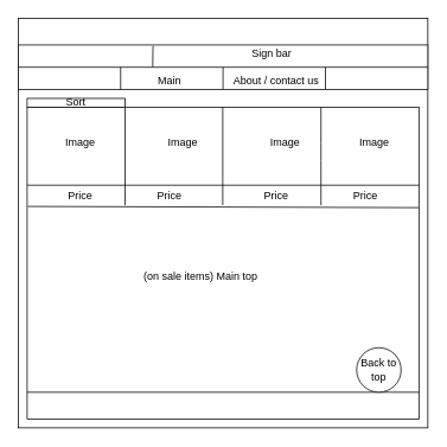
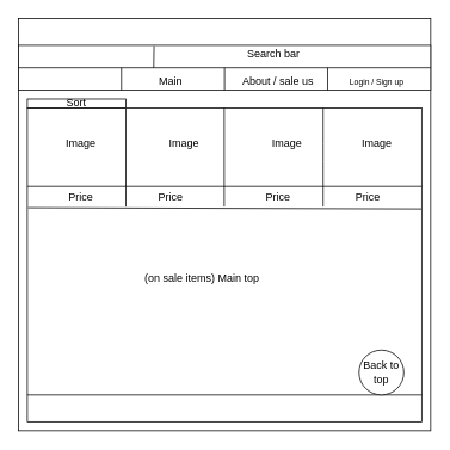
  <mxCell id="0" />
  <mxCell id="1" parent="0" />
  <mxCell id="2" value="" style="rounded=0;whiteSpace=wrap;html=1;" vertex="1" parent="1"><mxGeometry x="20" y="20" width="460" height="460" as="geometry" /></mxCell>
  <mxCell id="3" value="Contents" style="text;html=1;strokeColor=none;fillColor=none;align=center;verticalAlign=middle;whiteSpace=wrap;rounded=0;" vertex="1" parent="1"><mxGeometry x="185" y="240" width="130" height="20" as="geometry" /></mxCell>
  <mxCell id="4" value="" style="rounded=0;whiteSpace=wrap;html=1;" vertex="1" parent="1"><mxGeometry x="20" y="50" width="460" height="50" as="geometry" /></mxCell>
  <mxCell id="5" value="" style="endArrow=none;html=1;exitX=0;exitY=0.5;exitDx=0;exitDy=0;entryX=1;entryY=0.5;entryDx=0;entryDy=0;" edge="1" parent="1" source="4" target="4"><mxGeometry width="50" height="50" relative="1" as="geometry"><mxPoint x="70" y="200" as="sourcePoint" /><mxPoint x="120" y="150" as="targetPoint" /></mxGeometry></mxCell>
  <mxCell id="6" value="" style="endArrow=none;html=1;exitX=0.75;exitY=1;exitDx=0;exitDy=0;" edge="1" parent="1" source="4"><mxGeometry width="50" height="50" relative="1" as="geometry"><mxPoint x="70" y="200" as="sourcePoint" /><mxPoint x="365" y="75" as="targetPoint" /></mxGeometry></mxCell>
+ <mxCell id="7" value="&lt;font style=&quot;font-size: 9px&quot;&gt;Login / Sign up&lt;/font&gt;" style="text;html=1;strokeColor=none;fillColor=none;align=center;verticalAlign=middle;whiteSpace=wrap;rounded=0;" vertex="1" parent="1"><mxGeometry x="380" y="80" width="80" height="20" as="geometry" /></mxCell>
  <mxCell id="8" value="" style="endArrow=none;html=1;entryX=0.25;entryY=1;entryDx=0;entryDy=0;" edge="1" parent="1" target="4"><mxGeometry width="50" height="50" relative="1" as="geometry"><mxPoint x="135" y="75" as="sourcePoint" /><mxPoint x="120" y="150" as="targetPoint" /></mxGeometry></mxCell>
  <mxCell id="9" value="" style="endArrow=none;html=1;exitX=0.5;exitY=1;exitDx=0;exitDy=0;" edge="1" parent="1" source="4"><mxGeometry width="50" height="50" relative="1" as="geometry"><mxPoint x="70" y="200" as="sourcePoint" /><mxPoint x="250" y="75" as="targetPoint" /></mxGeometry></mxCell>
  <mxCell id="10" value="Main" style="text;html=1;strokeColor=none;fillColor=none;align=center;verticalAlign=middle;whiteSpace=wrap;rounded=0;" vertex="1" parent="1"><mxGeometry x="170" y="80" width="40" height="20" as="geometry" /></mxCell>
- <mxCell id="11" value="Sign bar" style="text;html=1;strokeColor=none;fillColor=none;align=center;verticalAlign=middle;whiteSpace=wrap;rounded=0;" vertex="1" parent="1"><mxGeometry x="260" y="50" width="90" height="20" as="geometry" /></mxCell>
+ <mxCell id="11" value="Search bar" style="text;html=1;strokeColor=none;fillColor=none;align=center;verticalAlign=middle;whiteSpace=wrap;rounded=0;" vertex="1" parent="1"><mxGeometry x="260" y="50" width="90" height="20" as="geometry" /></mxCell>
  <mxCell id="12" value="" style="endArrow=none;html=1;entryX=0.329;entryY=0.019;entryDx=0;entryDy=0;entryPerimeter=0;" edge="1" parent="1" target="4"><mxGeometry width="50" height="50" relative="1" as="geometry"><mxPoint x="171" y="75" as="sourcePoint" /><mxPoint x="120" y="210" as="targetPoint" /></mxGeometry></mxCell>
  <mxCell id="13" value="" style="rounded=0;whiteSpace=wrap;html=1;fontStyle=1" vertex="1" parent="1"><mxGeometry x="30" y="120" width="440" height="350" as="geometry" /></mxCell>
  <mxCell id="14" value="" style="endArrow=none;html=1;exitX=0;exitY=0.25;exitDx=0;exitDy=0;entryX=1;entryY=0.25;entryDx=0;entryDy=0;" edge="1" parent="1" source="13" target="13"><mxGeometry width="50" height="50" relative="1" as="geometry"><mxPoint x="70" y="260" as="sourcePoint" /><mxPoint x="120" y="210" as="targetPoint" /></mxGeometry></mxCell>
  <mxCell id="15" value="" style="endArrow=none;html=1;exitX=0.002;exitY=0.318;exitDx=0;exitDy=0;exitPerimeter=0;entryX=0.999;entryY=0.322;entryDx=0;entryDy=0;entryPerimeter=0;" edge="1" parent="1" source="13" target="13"><mxGeometry width="50" height="50" relative="1" as="geometry"><mxPoint x="70" y="260" as="sourcePoint" /><mxPoint x="120" y="210" as="targetPoint" /></mxGeometry></mxCell>
  <mxCell id="16" value="" style="endArrow=none;html=1;exitX=0.25;exitY=0;exitDx=0;exitDy=0;" edge="1" parent="1" source="13"><mxGeometry width="50" height="50" relative="1" as="geometry"><mxPoint x="70" y="260" as="sourcePoint" /><mxPoint x="140" y="230" as="targetPoint" /></mxGeometry></mxCell>
- <mxCell id="17" value="About / contact us" style="text;html=1;strokeColor=none;fillColor=none;align=center;verticalAlign=middle;whiteSpace=wrap;rounded=0;" vertex="1" parent="1"><mxGeometry x="260" y="80" width="100" height="20" as="geometry" /></mxCell>
+ <mxCell id="17" value="About / sale us" style="text;html=1;strokeColor=none;fillColor=none;align=center;verticalAlign=middle;whiteSpace=wrap;rounded=0;" vertex="1" parent="1"><mxGeometry x="260" y="80" width="100" height="20" as="geometry" /></mxCell>
  <mxCell id="18" value="" style="endArrow=none;html=1;" edge="1" parent="1"><mxGeometry width="50" height="50" relative="1" as="geometry"><mxPoint x="249.66" y="230" as="sourcePoint" /><mxPoint x="249.66" y="120" as="targetPoint" /></mxGeometry></mxCell>
  <mxCell id="19" value="" style="endArrow=none;html=1;exitX=0.75;exitY=0;exitDx=0;exitDy=0;" edge="1" parent="1" source="13"><mxGeometry width="50" height="50" relative="1" as="geometry"><mxPoint x="70" y="240" as="sourcePoint" /><mxPoint x="360" y="230" as="targetPoint" /><Array as="points"><mxPoint x="360" y="170" /></Array></mxGeometry></mxCell>
  <mxCell id="20" value="" style="endArrow=none;html=1;" edge="1" parent="1"><mxGeometry width="50" height="50" relative="1" as="geometry"><mxPoint x="30" y="440" as="sourcePoint" /><mxPoint x="470" y="440" as="targetPoint" /></mxGeometry></mxCell>
  <mxCell id="21" value="Image" style="text;html=1;strokeColor=none;fillColor=none;align=center;verticalAlign=middle;whiteSpace=wrap;rounded=0;" vertex="1" parent="1"><mxGeometry x="185" y="150" width="40" height="20" as="geometry" /></mxCell>
  <mxCell id="22" value="Price" style="text;html=1;strokeColor=none;fillColor=none;align=center;verticalAlign=middle;whiteSpace=wrap;rounded=0;" vertex="1" parent="1"><mxGeometry x="70" y="210" width="40" height="20" as="geometry" /></mxCell>
  <mxCell id="23" value="Price" style="text;html=1;strokeColor=none;fillColor=none;align=center;verticalAlign=middle;whiteSpace=wrap;rounded=0;" vertex="1" parent="1"><mxGeometry x="170" y="210" width="40" height="20" as="geometry" /></mxCell>
  <mxCell id="24" value="Price" style="text;html=1;strokeColor=none;fillColor=none;align=center;verticalAlign=middle;whiteSpace=wrap;rounded=0;" vertex="1" parent="1"><mxGeometry x="290" y="210" width="40" height="20" as="geometry" /></mxCell>
  <mxCell id="25" value="Price" style="text;html=1;strokeColor=none;fillColor=none;align=center;verticalAlign=middle;whiteSpace=wrap;rounded=0;" vertex="1" parent="1"><mxGeometry x="390" y="210" width="40" height="20" as="geometry" /></mxCell>
  <mxCell id="26" value="Image" style="text;html=1;strokeColor=none;fillColor=none;align=center;verticalAlign=middle;whiteSpace=wrap;rounded=0;" vertex="1" parent="1"><mxGeometry x="70" y="150" width="40" height="20" as="geometry" /></mxCell>
  <mxCell id="27" value="Image" style="text;html=1;strokeColor=none;fillColor=none;align=center;verticalAlign=middle;whiteSpace=wrap;rounded=0;" vertex="1" parent="1"><mxGeometry x="300" y="150" width="40" height="20" as="geometry" /></mxCell>
  <mxCell id="28" value="Image" style="text;html=1;strokeColor=none;fillColor=none;align=center;verticalAlign=middle;whiteSpace=wrap;rounded=0;" vertex="1" parent="1"><mxGeometry x="400" y="150" width="40" height="20" as="geometry" /></mxCell>
  <mxCell id="29" value="" style="rounded=0;whiteSpace=wrap;html=1;" vertex="1" parent="1"><mxGeometry x="30" y="110" width="110" height="10" as="geometry" /></mxCell>
  <mxCell id="30" value="Sort" style="text;html=1;strokeColor=none;fillColor=none;align=center;verticalAlign=middle;whiteSpace=wrap;rounded=0;" vertex="1" parent="1"><mxGeometry x="65" y="105" width="40" height="20" as="geometry" /></mxCell>
  <mxCell id="31" value="(on sale items) Main top" style="text;html=1;strokeColor=none;fillColor=none;align=center;verticalAlign=middle;whiteSpace=wrap;rounded=0;" vertex="1" parent="1"><mxGeometry x="150" y="300" width="150" height="20" as="geometry" /></mxCell>
  <mxCell id="32" value="" style="ellipse;whiteSpace=wrap;html=1;" vertex="1" parent="1"><mxGeometry x="400" y="390" width="50" height="50" as="geometry" /></mxCell>
  <mxCell id="33" value="Back to top" style="text;html=1;strokeColor=none;fillColor=none;align=center;verticalAlign=middle;whiteSpace=wrap;rounded=0;" vertex="1" parent="1"><mxGeometry x="395" y="405" width="60" height="20" as="geometry" /></mxCell>
